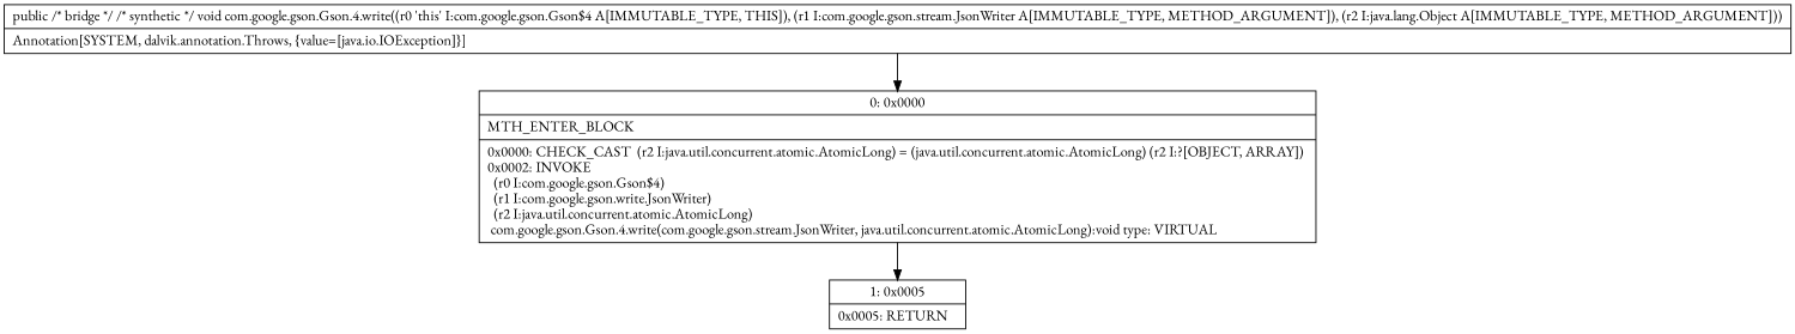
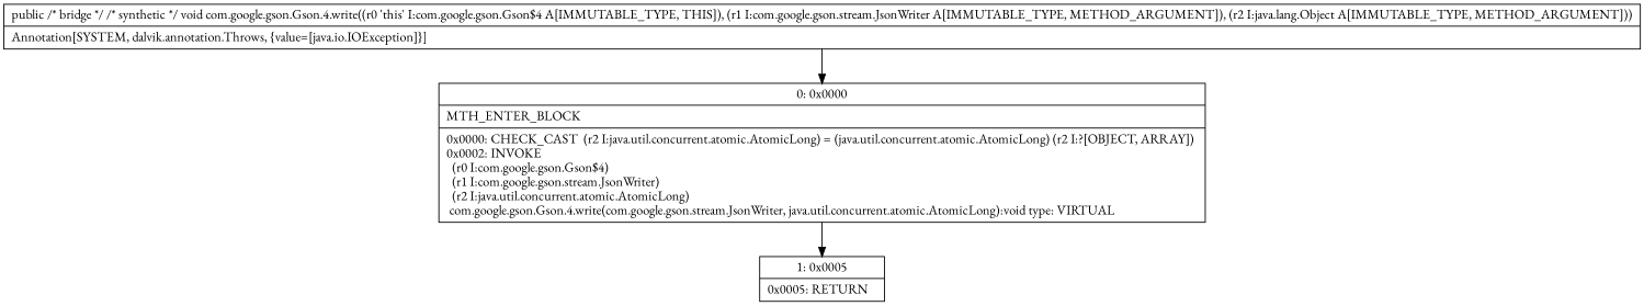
  digraph {
    fontname="EB Garamond"
    node [shape=record fontname="EB Garamond"]
    edge [fontname="EB Garamond"]
-   n1 [label="{0\:\ 0x0000|MTH_ENTER_BLOCK\l|0x0000: CHECK_CAST  (r2 I:java.util.concurrent.atomic.AtomicLong) = (java.util.concurrent.atomic.AtomicLong) (r2 I:?[OBJECT, ARRAY]) \l0x0002: INVOKE  \l  (r0 I:com.google.gson.Gson$4)\l  (r1 I:com.google.gson.write.JsonWriter)\l  (r2 I:java.util.concurrent.atomic.AtomicLong)\l com.google.gson.Gson.4.write(com.google.gson.stream.JsonWriter, java.util.concurrent.atomic.AtomicLong):void type: VIRTUAL \l}"]
+   n1 [label="{0\:\ 0x0000|MTH_ENTER_BLOCK\l|0x0000: CHECK_CAST  (r2 I:java.util.concurrent.atomic.AtomicLong) = (java.util.concurrent.atomic.AtomicLong) (r2 I:?[OBJECT, ARRAY]) \l0x0002: INVOKE  \l  (r0 I:com.google.gson.Gson$4)\l  (r1 I:com.google.gson.stream.JsonWriter)\l  (r2 I:java.util.concurrent.atomic.AtomicLong)\l com.google.gson.Gson.4.write(com.google.gson.stream.JsonWriter, java.util.concurrent.atomic.AtomicLong):void type: VIRTUAL \l}"]
    n2 [label="{1\:\ 0x0005|0x0005: RETURN   \l}"]
    n3 [label="{public \/* bridge *\/ \/* synthetic *\/ void com.google.gson.Gson.4.write((r0 'this' I:com.google.gson.Gson$4 A[IMMUTABLE_TYPE, THIS]), (r1 I:com.google.gson.stream.JsonWriter A[IMMUTABLE_TYPE, METHOD_ARGUMENT]), (r2 I:java.lang.Object A[IMMUTABLE_TYPE, METHOD_ARGUMENT]))  | Annotation[SYSTEM, dalvik.annotation.Throws, \{value=[java.io.IOException]\}]\l}"]
    n1 -> n2
    n3 -> n1
  }
